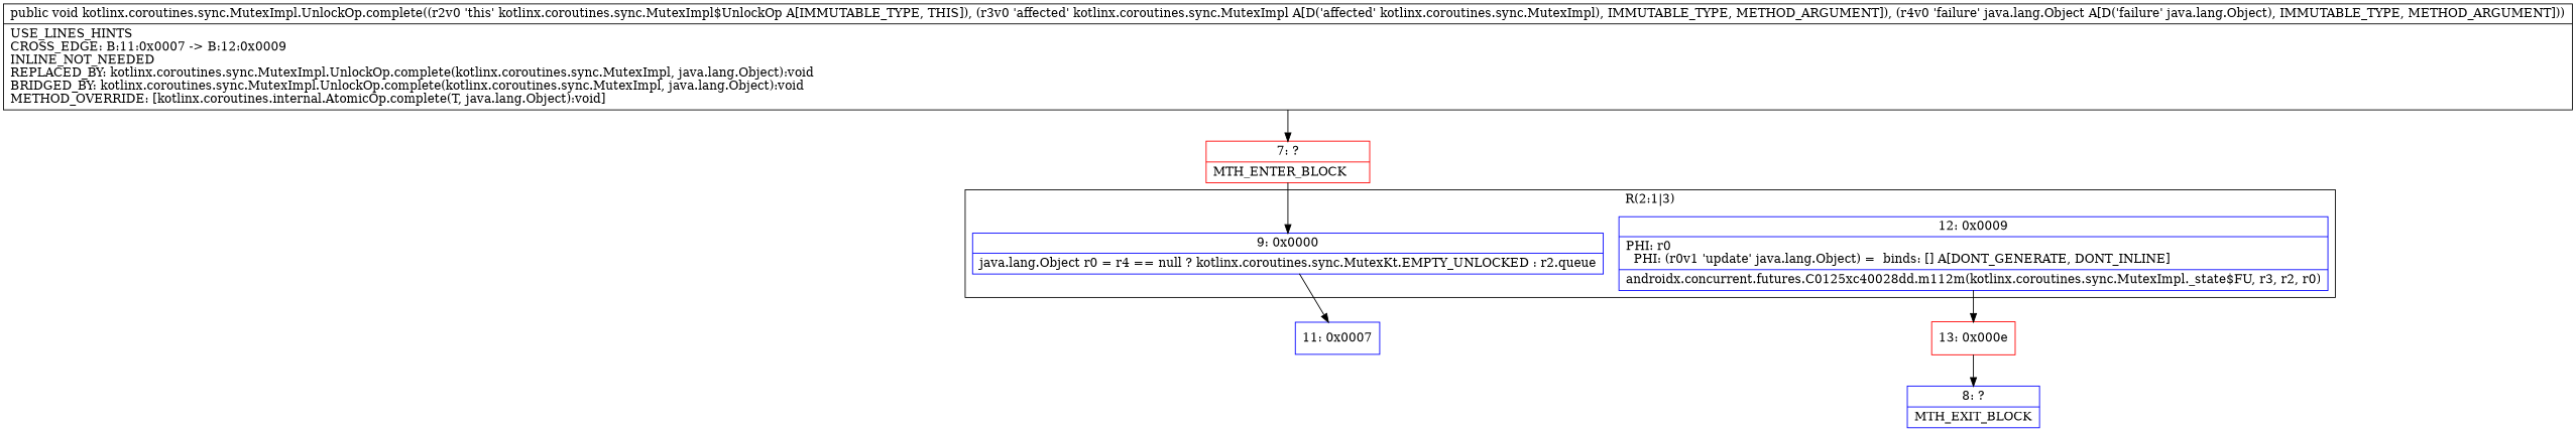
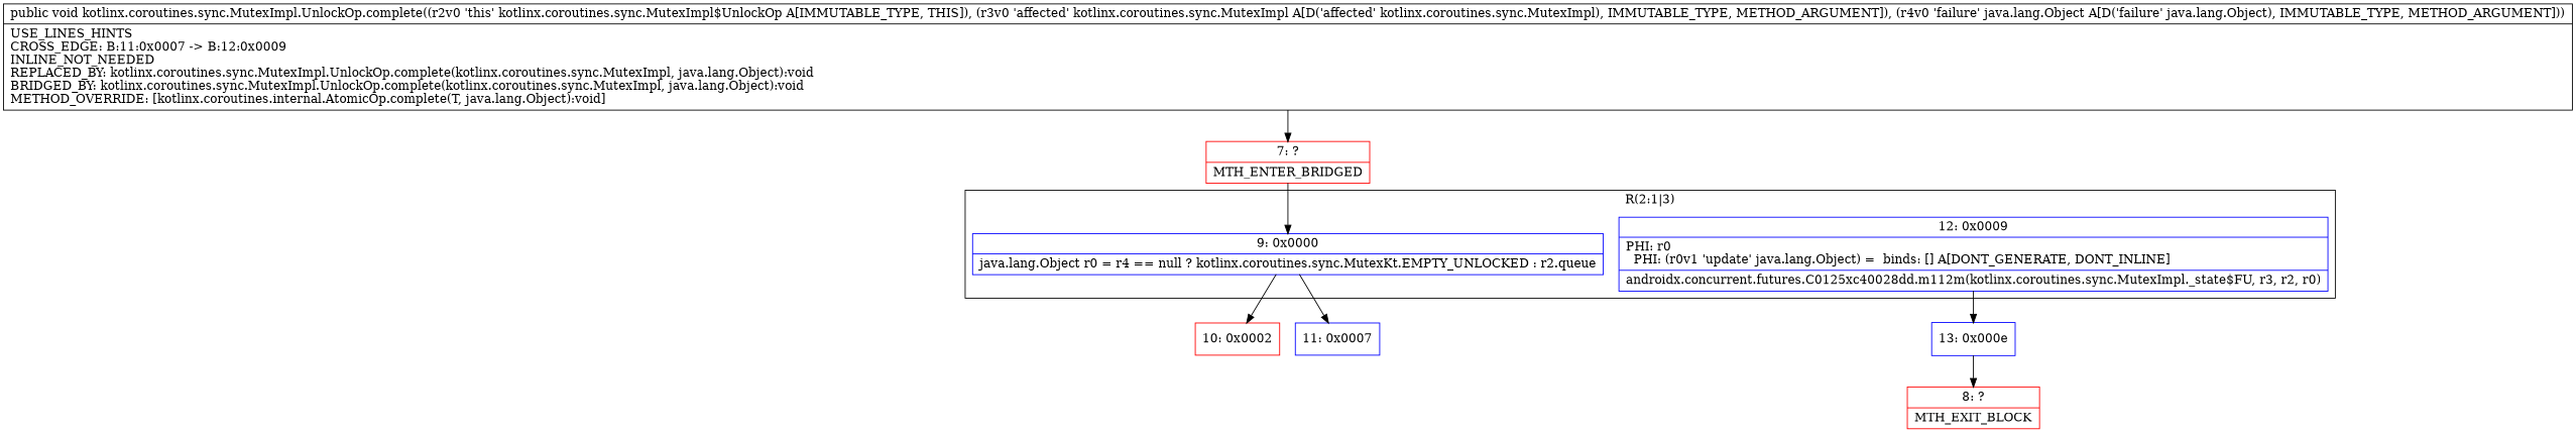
  digraph {
    fontname="DejaVu Serif"
    node [color=red fontname="DejaVu Serif" shape=record]
    edge [fontname="DejaVu Serif"]
    n1 [color=blue label="{9\:\ 0x0000|java.lang.Object r0 = r4 == null ? kotlinx.coroutines.sync.MutexKt.EMPTY_UNLOCKED : r2.queue\l}"]
    n2 [color=blue label="{12\:\ 0x0009|PHI: r0 \l  PHI: (r0v1 'update' java.lang.Object) =  binds: [] A[DONT_GENERATE, DONT_INLINE]\l|androidx.concurrent.futures.C0125xc40028dd.m112m(kotlinx.coroutines.sync.MutexImpl._state$FU, r3, r2, r0)\l}"]
+   n3 [label="{10\:\ 0x0002}"]
    n4 [color=blue label="{11\:\ 0x0007}"]
-   n5 [label="{13\:\ 0x000e}"]
-   n6 [color=blue label="{8\:\ ?|MTH_EXIT_BLOCK\l}"]
-   n7 [label="{7\:\ ?|MTH_ENTER_BLOCK\l}"]
+   n5 [color=blue label="{13\:\ 0x000e}"]
+   n6 [label="{8\:\ ?|MTH_EXIT_BLOCK\l}"]
+   n7 [label="{7\:\ ?|MTH_ENTER_BRIDGED\l}"]
    n8 [label="{public void kotlinx.coroutines.sync.MutexImpl.UnlockOp.complete((r2v0 'this' kotlinx.coroutines.sync.MutexImpl$UnlockOp A[IMMUTABLE_TYPE, THIS]), (r3v0 'affected' kotlinx.coroutines.sync.MutexImpl A[D('affected' kotlinx.coroutines.sync.MutexImpl), IMMUTABLE_TYPE, METHOD_ARGUMENT]), (r4v0 'failure' java.lang.Object A[D('failure' java.lang.Object), IMMUTABLE_TYPE, METHOD_ARGUMENT]))  | USE_LINES_HINTS\lCROSS_EDGE: B:11:0x0007 \-\> B:12:0x0009\lINLINE_NOT_NEEDED\lREPLACED_BY: kotlinx.coroutines.sync.MutexImpl.UnlockOp.complete(kotlinx.coroutines.sync.MutexImpl, java.lang.Object):void\lBRIDGED_BY: kotlinx.coroutines.sync.MutexImpl.UnlockOp.complete(kotlinx.coroutines.sync.MutexImpl, java.lang.Object):void\lMETHOD_OVERRIDE: [kotlinx.coroutines.internal.AtomicOp.complete(T, java.lang.Object):void]\l}" color=""]
    subgraph cluster_1 {
      label="R(2:1|3)"
      n1
      n2
    }
+   n1 -> n3
    n1 -> n4
    n2 -> n5
    n5 -> n6
    n7 -> n1
    n8 -> n7
  }
